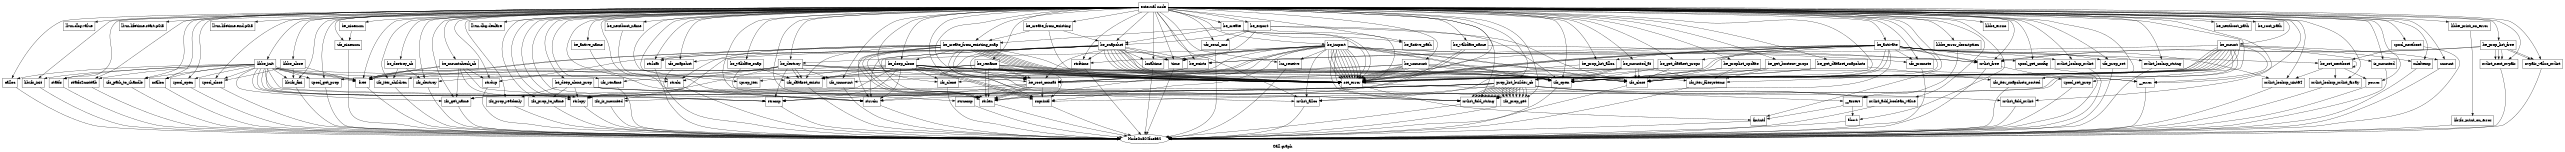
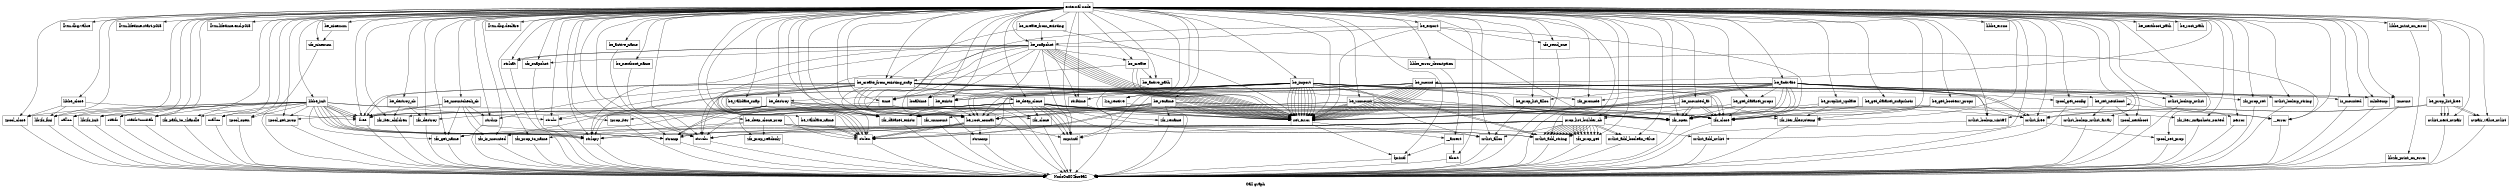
  digraph {
    label="Call graph"
    node [shape=record]
    n1 [label="{external node}"]
    n2 [label="{libbe_init}"]
    n3 [label="{llvm.dbg.value}"]
    n4 [label="{calloc}"]
    n5 [label="{libzfs_init}"]
    n6 [label="{llvm.lifetime.start.p0i8}"]
    n7 [label="{statfs}"]
    n8 [label="{statfs2mnttab}"]
    n9 [label="{strcmp}"]
    n10 [label="{zfs_path_to_zhandle}"]
    n11 [label="{llvm.lifetime.end.p0i8}"]
    n12 [label="{zfs_get_name}"]
    n13 [label="{strlcpy}"]
    n14 [label="{zfs_close}"]
    n15 [label="{strrchr}"]
    n16 [label="{strchr}"]
    n17 [label="{malloc}"]
    n18 [label="{zpool_open}"]
    n19 [label="{free}"]
    n20 [label="{zpool_get_prop}"]
    n21 [label="{zpool_close}"]
    n22 [label="{libzfs_fini}"]
    n23 [label="{libbe_close}"]
    n24 [label="{be_nicenum}"]
    n25 [label="{zfs_nicenum}"]
    n26 [label="{be_destroy}"]
    n27 [label="{llvm.dbg.declare}"]
    n28 [label="{be_root_concat}"]
    n29 [label="{zfs_dataset_exists}"]
    n30 [label="{zfs_open}"]
    n31 [label="{zfs_is_mounted}"]
    n32 [label="{zfs_unmount}"]
    n33 [label="{be_destroy_cb}"]
    n34 [label="{zfs_iter_children}"]
    n35 [label="{zfs_destroy}"]
    n36 [label="{strlen}"]
    n37 [label="{strncmp}"]
    n38 [label="{snprintf}"]
    n39 [label="{be_snapshot}"]
    n40 [label="{strlcat}"]
    n41 [label="{time}"]
    n42 [label="{localtime}"]
    n43 [label="{strftime}"]
    n44 [label="{zfs_snapshot}"]
    n45 [label="{__error}"]
    n46 [label="{be_create}"]
    n47 [label="{be_create_from_existing_snap}"]
    n48 [label="{strdup}"]
    n49 [label="{be_deep_clone}"]
    n50 [label="{nvlist_alloc}"]
    n51 [label="{nvlist_add_string}"]
    n52 [label="{be_deep_clone_prop}"]
    n53 [label="{zprop_iter}"]
    n54 [label="{zfs_clone}"]
    n55 [label="{nvlist_free}"]
    n56 [label="{zfs_iter_filesystems}"]
    n57 [label="{zfs_prop_readonly}"]
    n58 [label="{zfs_prop_get}"]
    n59 [label="{zfs_prop_to_name}"]
    n60 [label="{be_create_from_existing}"]
    n61 [label="{be_validate_name}"]
    n62 [label="{be_validate_snap}"]
    n63 [label="{be_rename}"]
    n64 [label="{zfs_rename}"]
    n65 [label="{be_export}"]
    n66 [label="{zfs_send_one}"]
    n67 [label="{be_import}"]
    n68 [label="{lzc_receive}"]
    n69 [label="{zfs_promote}"]
    n70 [label="{be_activate}"]
    n71 [label="{zpool_get_config}"]
    n72 [label="{nvlist_lookup_uint64}"]
    n73 [label="{nvlist_lookup_nvlist}"]
    n74 [label="{zfs_prop_set}"]
    n75 [label="{zpool_set_prop}"]
    n76 [label="{nvlist_lookup_string}"]
    n77 [label="{nvlist_lookup_nvlist_array}"]
    n78 [label="{zpool_nextboot}"]
    n79 [label="{perror}"]
    n80 [label="{be_mounted_at}"]
    n81 [label="{be_mountcheck_cb}"]
    n82 [label="{be_mount}"]
    n83 [label="{is_mounted}"]
    n84 [label="{mkdtemp}"]
    n85 [label="{zmount}"]
    n86 [label="{be_unmount}"]
    n87 [label="{libbe_errno}"]
    n88 [label="{libbe_error_description}"]
    n89 [label="{fprintf}"]
    n90 [label="{abort}"]
    n91 [label="{libbe_print_on_error}"]
    n92 [label="{set_error}"]
    n93 [label="{be_active_name}"]
    n94 [label="{be_active_path}"]
    n95 [label="{be_nextboot_name}"]
    n96 [label="{be_nextboot_path}"]
    n97 [label="{be_root_path}"]
    n98 [label="{be_get_bootenv_props}"]
    n99 [label="{prop_list_builder_cb}"]
    n100 [label="{nvlist_add_boolean_value}"]
    n101 [label="{nvlist_add_nvlist}"]
    n102 [label="{be_proplist_update}"]
    n103 [label="{be_get_dataset_props}"]
    n104 [label="{be_get_dataset_snapshots}"]
    n105 [label="{zfs_iter_snapshots_sorted}"]
    n106 [label="{be_prop_list_alloc}"]
    n107 [label="{be_prop_list_free}"]
    n108 [label="{nvlist_next_nvpair}"]
    n109 [label="{nvpair_value_nvlist}"]
    n110 [label="{be_exists}"]
    n111 [label=Node0x804fce6a2 shape=""]
    n112 [label="{be_set_nextboot}"]
    n113 [label="{__assert}"]
    n114 [label="{libzfs_print_on_error}"]
    n1 -> n2
    n1 -> n3
    n1 -> n4
    n1 -> n5
    n1 -> n6
    n1 -> n7
    n1 -> n8
    n1 -> n9
    n1 -> n10
    n1 -> n11
    n1 -> n12
    n1 -> n13
    n1 -> n14
    n1 -> n15
    n1 -> n16
    n1 -> n17
    n1 -> n18
    n1 -> n19
    n1 -> n20
    n1 -> n21
    n1 -> n22
    n1 -> n23
    n1 -> n24
    n1 -> n25
    n1 -> n26
    n1 -> n27
    n1 -> n28
    n1 -> n29
    n1 -> n30
    n1 -> n31
    n1 -> n32
    n1 -> n33
    n1 -> n34
    n1 -> n35
    n1 -> n36
    n1 -> n37
    n1 -> n38
    n1 -> n39
    n1 -> n40
    n1 -> n41
    n1 -> n42
    n1 -> n43
    n1 -> n44
    n1 -> n45
    n1 -> n46
    n1 -> n47
    n1 -> n48
    n1 -> n49
    n1 -> n50
    n1 -> n51
    n1 -> n52
    n1 -> n53
    n1 -> n54
    n1 -> n55
    n1 -> n56
-   n1 -> n57
+   n41 -> n57
    n1 -> n58
    n1 -> n59
    n1 -> n60
    n1 -> n61
    n1 -> n62
    n1 -> n63
    n1 -> n64
    n1 -> n65
    n1 -> n66
    n1 -> n67
    n1 -> n68
    n1 -> n69
    n1 -> n70
    n1 -> n71
    n1 -> n72
    n1 -> n73
    n1 -> n74
    n1 -> n75
    n1 -> n76
    n1 -> n77
    n1 -> n78
    n1 -> n79
    n1 -> n80
    n1 -> n81
    n1 -> n82
    n1 -> n83
    n1 -> n84
    n1 -> n85
    n1 -> n86
    n1 -> n87
    n1 -> n88
    n1 -> n89
    n1 -> n90
    n1 -> n91
    n1 -> n92
    n1 -> n93
    n1 -> n94
    n1 -> n95
    n1 -> n96
    n1 -> n97
    n1 -> n98
    n1 -> n99
    n1 -> n100
    n1 -> n101
    n1 -> n102
    n1 -> n103
    n1 -> n104
    n1 -> n105
    n1 -> n106
    n1 -> n107
    n1 -> n108
    n1 -> n109
    n1 -> n110
    n2 -> n4
    n2 -> n5
    n2 -> n7
    n2 -> n8
    n2 -> n9
    n2 -> n10
    n2 -> n12
    n2 -> n13
    n2 -> n13
    n2 -> n13
    n2 -> n13
    n2 -> n14
    n2 -> n15
    n2 -> n16
    n2 -> n17
    n2 -> n18
    n2 -> n19
    n2 -> n19
    n2 -> n19
    n2 -> n20
    n2 -> n21
    n2 -> n22
    n4 -> n111
    n5 -> n111
    n7 -> n111
    n8 -> n111
    n9 -> n111
    n10 -> n111
    n12 -> n111
    n13 -> n111
    n14 -> n111
    n15 -> n111
    n16 -> n111
    n17 -> n111
    n18 -> n111
    n19 -> n111
    n20 -> n111
    n21 -> n111
    n22 -> n111
    n23 -> n19
    n23 -> n21
    n23 -> n22
    n24 -> n25
    n25 -> n111
    n26 -> n9
    n26 -> n16
    n26 -> n28
    n26 -> n29
    n26 -> n29
    n26 -> n30
    n26 -> n31
    n26 -> n32
    n26 -> n34
    n26 -> n35
    n26 -> n92
    n28 -> n13
    n28 -> n15
    n28 -> n36
    n28 -> n36
    n28 -> n36
    n28 -> n37
    n28 -> n38
    n29 -> n111
    n30 -> n111
    n31 -> n111
    n32 -> n111
    n33 -> n34
    n33 -> n35
    n34 -> n111
    n35 -> n111
    n36 -> n111
    n37 -> n111
    n38 -> n111
    n39 -> n13
    n39 -> n15
    n39 -> n28
    n39 -> n36
    n39 -> n38
    n39 -> n40
    n39 -> n40
    n39 -> n41
    n39 -> n42
    n39 -> n43
    n39 -> n44
    n39 -> n45
    n39 -> n92
    n39 -> n92
    n39 -> n92
    n39 -> n92
    n39 -> n92
    n39 -> n92
    n39 -> n92
    n39 -> n110
    n40 -> n111
    n41 -> n111
    n42 -> n111
    n43 -> n111
    n44 -> n111
    n45 -> n111
-   n46 -> n39
+   n39 -> n46
    n46 -> n47
    n46 -> n92
    n46 -> n92
    n46 -> n94
    n47 -> n15
    n47 -> n16
    n47 -> n19
    n47 -> n19
    n47 -> n28
    n47 -> n28
    n47 -> n29
    n47 -> n30
    n47 -> n36
    n47 -> n36
    n47 -> n36
    n47 -> n48
    n47 -> n49
    n47 -> n92
    n47 -> n92
    n47 -> n92
    n47 -> n92
    n47 -> n92
    n47 -> n92
    n47 -> n92
    n48 -> n111
    n49 -> n9
    n49 -> n12
    n49 -> n14
    n49 -> n15
    n49 -> n20
    n49 -> n29
    n49 -> n30
    n49 -> n38
    n49 -> n38
    n49 -> n38
    n49 -> n50
    n49 -> n51
    n49 -> n53
    n49 -> n54
-   n61 -> n55
+   n49 -> n55
    n49 -> n56
    n49 -> n92
    n49 -> n92
    n49 -> n92
    n50 -> n111
    n51 -> n111
    n52 -> n13
    n52 -> n36
    n52 -> n51
    n52 -> n57
    n52 -> n58
    n52 -> n59
+   n53 -> n111
    n54 -> n111
    n55 -> n75
    n55 -> n111
    n56 -> n111
    n57 -> n111
    n58 -> n111
    n59 -> n111
    n60 -> n39
    n60 -> n47
    n60 -> n92
    n61 -> n36
    n61 -> n36
    n62 -> n29
    n62 -> n36
    n63 -> n14
    n63 -> n28
    n63 -> n28
    n63 -> n29
    n63 -> n29
    n63 -> n30
    n63 -> n36
    n63 -> n36
    n63 -> n64
    n63 -> n92
    n63 -> n92
    n63 -> n92
    n63 -> n92
    n63 -> n92
    n63 -> n92
    n63 -> n92
    n64 -> n111
    n65 -> n14
    n65 -> n28
    n65 -> n30
    n65 -> n39
    n65 -> n66
    n65 -> n92
    n66 -> n111
    n67 -> n14
    n67 -> n14
    n67 -> n26
    n67 -> n28
    n67 -> n28
    n67 -> n30
    n67 -> n30
    n67 -> n36
    n67 -> n38
    n67 -> n41
    n67 -> n41
    n67 -> n42
    n67 -> n43
    n67 -> n50
    n67 -> n51
    n67 -> n51
    n67 -> n54
    n67 -> n55
    n67 -> n68
    n67 -> n69
    n67 -> n92
    n67 -> n92
    n67 -> n92
    n67 -> n92
    n67 -> n92
    n67 -> n92
    n67 -> n92
    n67 -> n92
    n67 -> n92
    n68 -> n111
    n69 -> n111
    n70 -> n14
    n70 -> n14
    n70 -> n28
    n70 -> n30
    n70 -> n30
    n70 -> n38
    n70 -> n55
    n70 -> n55
    n70 -> n69
    n70 -> n71
    n70 -> n72
    n70 -> n73
    n70 -> n74
    n70 -> n76
    n70 -> n92
    n70 -> n92
    n70 -> n92
    n70 -> n92
    n70 -> n103
    n70 -> n106
    n70 -> n110
    n70 -> n112
    n71 -> n111
    n72 -> n111
    n73 -> n111
    n74 -> n111
    n75 -> n111
    n76 -> n111
    n77 -> n111
    n78 -> n111
    n79 -> n111
    n80 -> n14
    n80 -> n14
    n80 -> n19
    n80 -> n19
    n80 -> n30
    n80 -> n30
    n80 -> n56
    n80 -> n99
    n81 -> n9
    n81 -> n12
    n81 -> n19
    n81 -> n19
    n81 -> n31
    n81 -> n48
    n82 -> n13
    n82 -> n13
    n82 -> n28
    n82 -> n45
    n82 -> n83
    n82 -> n84
    n82 -> n85
    n82 -> n92
    n82 -> n92
    n82 -> n92
    n82 -> n92
    n82 -> n92
    n82 -> n92
    n82 -> n92
    n82 -> n92
    n82 -> n92
    n82 -> n110
    n83 -> n111
    n84 -> n111
    n85 -> n111
    n86 -> n14
    n86 -> n28
    n86 -> n30
    n86 -> n32
    n86 -> n45
    n86 -> n92
    n86 -> n92
    n86 -> n92
    n86 -> n92
    n86 -> n92
    n86 -> n92
    n86 -> n92
    n88 -> n113
    n89 -> n111
    n90 -> n111
    n91 -> n114
    n92 -> n89
    n92 -> n113
    n93 -> n15
    n95 -> n15
    n98 -> n14
    n98 -> n30
    n98 -> n56
    n99 -> n9
    n99 -> n9
    n99 -> n12
    n99 -> n15
    n99 -> n31
    n99 -> n50
    n99 -> n51
    n99 -> n51
    n99 -> n51
    n99 -> n51
    n99 -> n51
    n99 -> n51
    n99 -> n51
    n99 -> n51
    n99 -> n51
    n99 -> n51
    n99 -> n51
    n99 -> n58
    n99 -> n58
    n99 -> n58
    n99 -> n58
    n99 -> n58
    n99 -> n58
    n99 -> n58
    n99 -> n58
    n99 -> n100
    n99 -> n100
    n99 -> n101
    n100 -> n111
    n101 -> n111
    n102 -> n14
    n102 -> n30
    n102 -> n56
    n103 -> n14
    n103 -> n30
    n103 -> n99
    n104 -> n14
    n104 -> n30
    n104 -> n105
    n105 -> n111
    n106 -> n50
    n107 -> n55
    n107 -> n55
    n107 -> n108
    n107 -> n108
    n107 -> n108
    n107 -> n109
    n107 -> n109
    n108 -> n111
    n109 -> n111
    n110 -> n28
    n110 -> n29
    n112 -> n72
    n112 -> n77
-   n78 -> n112
+   n112 -> n78
    n112 -> n79
    n112 -> n112
    n113 -> n89
    n113 -> n90
    n114 -> n111
  }
